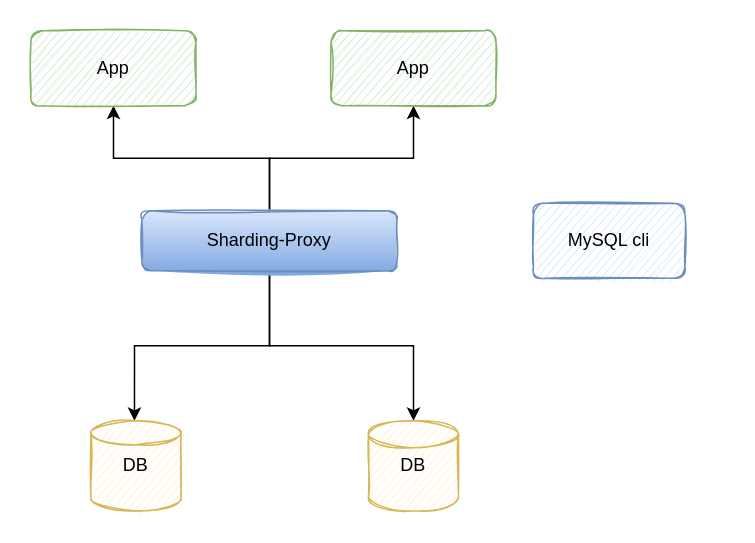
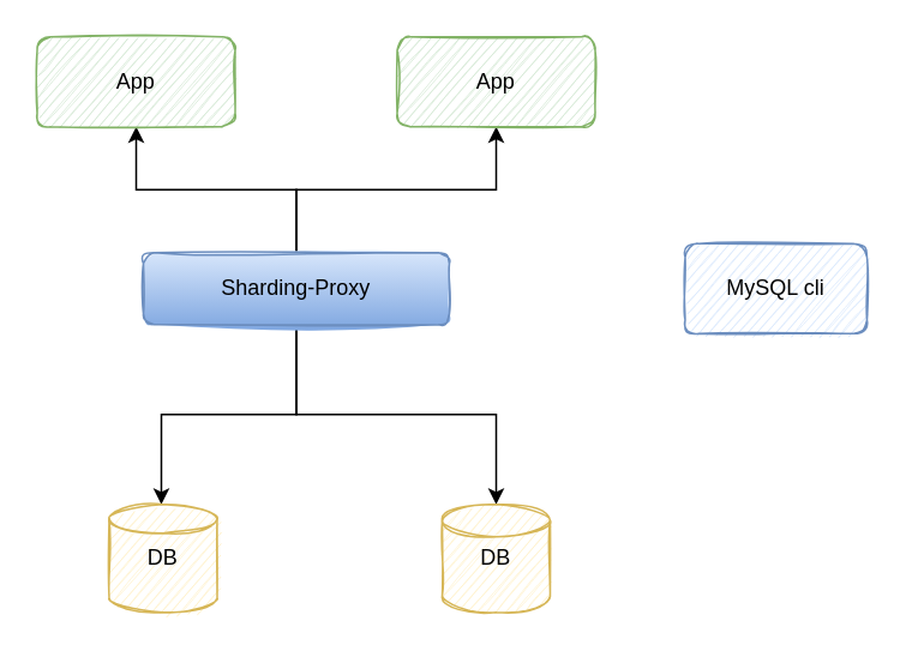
  <mxCell id="0" />
  <mxCell id="1" parent="0" />
  <mxCell id="2" value="" style="edgeStyle=orthogonalEdgeStyle;rounded=0;orthogonalLoop=1;jettySize=auto;html=1;" edge="1" parent="1" source="6" target="7"><mxGeometry relative="1" as="geometry" /></mxCell>
  <mxCell id="3" style="edgeStyle=orthogonalEdgeStyle;rounded=0;orthogonalLoop=1;jettySize=auto;html=1;exitX=0.5;exitY=0;exitDx=0;exitDy=0;entryX=0.5;entryY=1;entryDx=0;entryDy=0;" edge="1" parent="1" source="6" target="8"><mxGeometry relative="1" as="geometry" /></mxCell>
  <mxCell id="4" style="edgeStyle=orthogonalEdgeStyle;rounded=0;orthogonalLoop=1;jettySize=auto;html=1;entryX=0.483;entryY=0;entryDx=0;entryDy=0;entryPerimeter=0;" edge="1" parent="1" source="6" target="10"><mxGeometry relative="1" as="geometry" /></mxCell>
  <mxCell id="5" style="edgeStyle=orthogonalEdgeStyle;rounded=0;orthogonalLoop=1;jettySize=auto;html=1;" edge="1" parent="1" source="6" target="11"><mxGeometry relative="1" as="geometry" /></mxCell>
- <mxCell id="6" value="&lt;font color=&quot;#000000&quot;&gt;Sharding-Proxy&lt;/font&gt;" style="rounded=1;whiteSpace=wrap;html=1;sketch=1;fillColor=#dae8fc;strokeColor=#6c8ebf;gradientColor=#7ea6e0;" vertex="1" parent="1"><mxGeometry x="94" y="140" width="170" height="40" as="geometry" /></mxCell>
+ <mxCell id="6" value="&lt;font color=&quot;#000000&quot;&gt;Sharding-Proxy&lt;/font&gt;" style="rounded=1;whiteSpace=wrap;html=1;sketch=1;fillColor=#dae8fc;strokeColor=#6c8ebf;gradientColor=#7ea6e0;" vertex="1" parent="1"><mxGeometry x="79" y="140" width="170" height="40" as="geometry" /></mxCell>
  <mxCell id="7" value="App" style="whiteSpace=wrap;html=1;rounded=1;sketch=1;fillColor=#d5e8d4;strokeColor=#82b366;" vertex="1" parent="1"><mxGeometry x="20" y="20" width="110" height="50" as="geometry" /></mxCell>
  <mxCell id="8" value="App" style="whiteSpace=wrap;html=1;rounded=1;sketch=1;fillColor=#d5e8d4;strokeColor=#82b366;" vertex="1" parent="1"><mxGeometry x="220" y="20" width="110" height="50" as="geometry" /></mxCell>
- <mxCell id="9" value="MySQL cli" style="whiteSpace=wrap;html=1;rounded=1;sketch=1;fillColor=#dae8fc;strokeColor=#6c8ebf;" vertex="1" parent="1"><mxGeometry x="355" y="135" width="101" height="50" as="geometry" /></mxCell>
+ <mxCell id="9" value="MySQL cli" style="whiteSpace=wrap;html=1;rounded=1;sketch=1;fillColor=#dae8fc;strokeColor=#6c8ebf;" vertex="1" parent="1"><mxGeometry x="380" y="135" width="101" height="50" as="geometry" /></mxCell>
  <mxCell id="10" value="DB" style="shape=cylinder2;whiteSpace=wrap;html=1;boundedLbl=1;backgroundOutline=1;size=8;sketch=1;fillColor=#fff2cc;strokeColor=#d6b656;" vertex="1" parent="1"><mxGeometry x="60" y="280" width="60" height="60" as="geometry" /></mxCell>
  <mxCell id="11" value="DB" style="shape=cylinder2;whiteSpace=wrap;html=1;boundedLbl=1;backgroundOutline=1;size=9;sketch=1;fillColor=#fff2cc;strokeColor=#d6b656;" vertex="1" parent="1"><mxGeometry x="245" y="280" width="60" height="60" as="geometry" /></mxCell>
